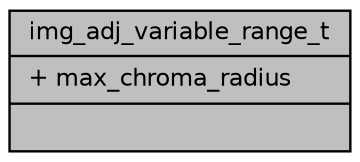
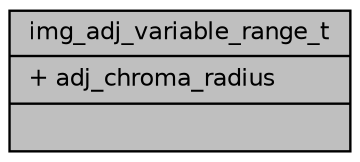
  digraph {
-   n1 [color=black fillcolor=grey75 fontcolor=black fontname=Helvetica fontsize=10 height=0.2 label="{img_adj_variable_range_t\n|+ max_chroma_radius\l|}" shape=record style=filled width=0.4]
+   n1 [color=black fillcolor=grey75 fontcolor=black fontname=Helvetica fontsize=10 height=0.2 label="{img_adj_variable_range_t\n|+ adj_chroma_radius\l|}" shape=record style=filled width=0.4]
  }
